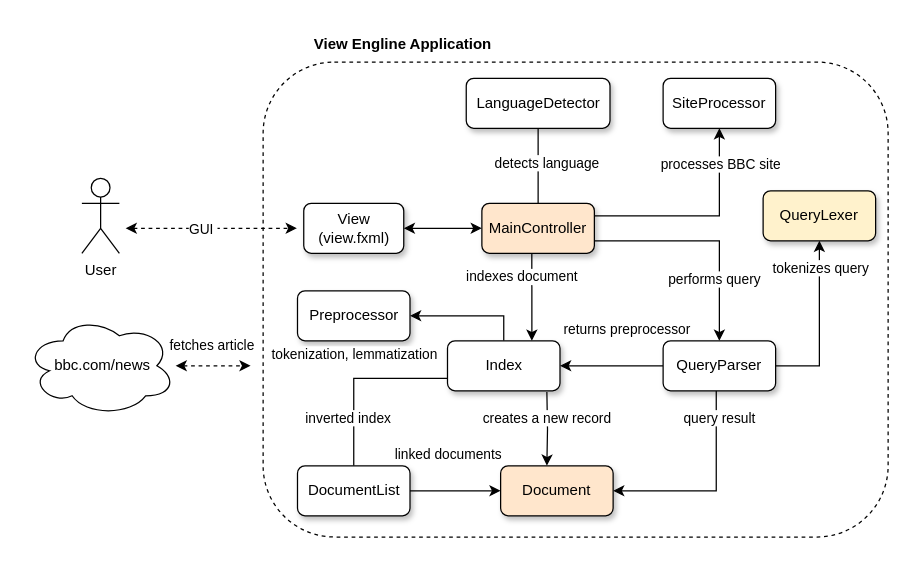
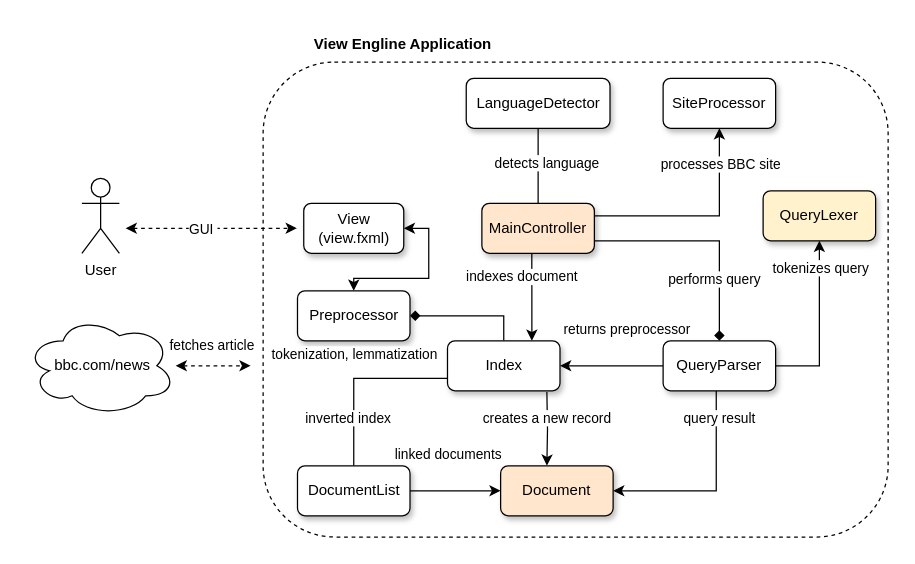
  <mxCell id="0" />
  <mxCell id="1" parent="0" />
- <mxCell id="2" style="edgeStyle=orthogonalEdgeStyle;rounded=0;orthogonalLoop=1;jettySize=auto;html=1;exitX=1;exitY=0.5;exitDx=0;exitDy=0;entryX=0;entryY=0.5;entryDx=0;entryDy=0;startArrow=classic;startFill=1;" edge="1" parent="1" source="3" target="12"><mxGeometry relative="1" as="geometry" /></mxCell>
+ <mxCell id="2" style="edgeStyle=orthogonalEdgeStyle;rounded=0;orthogonalLoop=1;jettySize=auto;html=1;exitX=1;exitY=0.5;exitDx=0;exitDy=0;startArrow=classic;startFill=1;" edge="1" parent="1" source="3" target="35"><mxGeometry relative="1" as="geometry" /></mxCell>
  <mxCell id="3" value="View &lt;br&gt;(view.fxml)" style="rounded=1;whiteSpace=wrap;html=1;shadow=1;" vertex="1" parent="1"><mxGeometry x="242.5" y="162" width="80" height="40" as="geometry" /></mxCell>
  <mxCell id="4" style="edgeStyle=orthogonalEdgeStyle;rounded=0;orthogonalLoop=1;jettySize=auto;html=1;exitX=0.5;exitY=0;exitDx=0;exitDy=0;entryX=0.5;entryY=1;entryDx=0;entryDy=0;startArrow=none;startFill=0;endArrow=none;" edge="1" parent="1" source="12" target="21"><mxGeometry relative="1" as="geometry"><mxPoint x="405" y="162" as="sourcePoint" /></mxGeometry></mxCell>
  <mxCell id="5" value="detects language" style="edgeLabel;html=1;align=center;verticalAlign=middle;resizable=0;points=[];" vertex="1" connectable="0" parent="4"><mxGeometry x="0.234" y="2" relative="1" as="geometry"><mxPoint x="8" y="4" as="offset" /></mxGeometry></mxCell>
  <mxCell id="6" style="edgeStyle=orthogonalEdgeStyle;rounded=0;orthogonalLoop=1;jettySize=auto;html=1;startArrow=none;startFill=0;exitX=0.444;exitY=0.982;exitDx=0;exitDy=0;entryX=0.75;entryY=0;entryDx=0;entryDy=0;exitPerimeter=0;" edge="1" parent="1" source="12" target="19"><mxGeometry relative="1" as="geometry"><mxPoint x="405" y="202" as="sourcePoint" /></mxGeometry></mxCell>
  <mxCell id="7" value="indexes document" style="edgeLabel;html=1;align=center;verticalAlign=middle;resizable=0;points=[];" vertex="1" connectable="0" parent="6"><mxGeometry x="-0.284" y="1" relative="1" as="geometry"><mxPoint x="-9" y="-6" as="offset" /></mxGeometry></mxCell>
  <mxCell id="8" style="edgeStyle=orthogonalEdgeStyle;rounded=0;orthogonalLoop=1;jettySize=auto;html=1;exitX=1;exitY=0.25;exitDx=0;exitDy=0;entryX=0.5;entryY=1;entryDx=0;entryDy=0;startArrow=none;startFill=0;" edge="1" parent="1" source="12" target="20"><mxGeometry relative="1" as="geometry" /></mxCell>
  <mxCell id="9" value="processes BBC site" style="edgeLabel;html=1;align=center;verticalAlign=middle;resizable=0;points=[];" vertex="1" connectable="0" parent="8"><mxGeometry x="0.39" y="2" relative="1" as="geometry"><mxPoint x="2" y="-24" as="offset" /></mxGeometry></mxCell>
- <mxCell id="10" style="edgeStyle=orthogonalEdgeStyle;rounded=0;orthogonalLoop=1;jettySize=auto;html=1;exitX=1;exitY=0.75;exitDx=0;exitDy=0;startArrow=none;startFill=0;" edge="1" parent="1" source="12" target="28"><mxGeometry relative="1" as="geometry" /></mxCell>
+ <mxCell id="10" style="edgeStyle=orthogonalEdgeStyle;rounded=0;orthogonalLoop=1;jettySize=auto;html=1;exitX=1;exitY=0.75;exitDx=0;exitDy=0;startArrow=none;startFill=0;endArrow=diamond;" edge="1" parent="1" source="12" target="28"><mxGeometry relative="1" as="geometry" /></mxCell>
  <mxCell id="11" value="performs query" style="edgeLabel;html=1;align=center;verticalAlign=middle;resizable=0;points=[];" vertex="1" connectable="0" parent="10"><mxGeometry x="0.233" y="-1" relative="1" as="geometry"><mxPoint x="-4" y="19" as="offset" /></mxGeometry></mxCell>
  <mxCell id="12" value="MainController" style="rounded=1;whiteSpace=wrap;html=1;shadow=1;fillColor=#ffe6cc;" vertex="1" parent="1"><mxGeometry x="385" y="162" width="90" height="40" as="geometry" /></mxCell>
  <mxCell id="13" value="User" style="shape=umlActor;verticalLabelPosition=bottom;verticalAlign=top;html=1;outlineConnect=0;" vertex="1" parent="1"><mxGeometry x="65" y="142" width="30" height="60" as="geometry" /></mxCell>
  <mxCell id="14" style="edgeStyle=orthogonalEdgeStyle;rounded=0;orthogonalLoop=1;jettySize=auto;html=1;startArrow=none;startFill=0;entryX=0.411;entryY=0;entryDx=0;entryDy=0;entryPerimeter=0;" edge="1" parent="1" target="30"><mxGeometry relative="1" as="geometry"><mxPoint x="437" y="313" as="sourcePoint" /><mxPoint x="437" y="362" as="targetPoint" /></mxGeometry></mxCell>
  <mxCell id="15" value="creates a new record" style="edgeLabel;html=1;align=center;verticalAlign=middle;resizable=0;points=[];" vertex="1" connectable="0" parent="14"><mxGeometry x="0.358" relative="1" as="geometry"><mxPoint y="-19" as="offset" /></mxGeometry></mxCell>
  <mxCell id="16" style="edgeStyle=orthogonalEdgeStyle;rounded=0;orthogonalLoop=1;jettySize=auto;html=1;exitX=0;exitY=0.75;exitDx=0;exitDy=0;startArrow=none;startFill=0;endArrow=none;" edge="1" parent="1" source="19" target="32"><mxGeometry relative="1" as="geometry" /></mxCell>
  <mxCell id="17" value="inverted index" style="edgeLabel;html=1;align=center;verticalAlign=middle;resizable=0;points=[];" vertex="1" connectable="0" parent="16"><mxGeometry x="-0.013" y="-1" relative="1" as="geometry"><mxPoint x="-8" y="32" as="offset" /></mxGeometry></mxCell>
- <mxCell id="18" style="edgeStyle=orthogonalEdgeStyle;rounded=0;orthogonalLoop=1;jettySize=auto;html=1;exitX=0.5;exitY=0;exitDx=0;exitDy=0;entryX=1;entryY=0.5;entryDx=0;entryDy=0;startArrow=none;startFill=0;" edge="1" parent="1" source="19" target="35"><mxGeometry relative="1" as="geometry" /></mxCell>
+ <mxCell id="18" style="edgeStyle=orthogonalEdgeStyle;rounded=0;orthogonalLoop=1;jettySize=auto;html=1;exitX=0.5;exitY=0;exitDx=0;exitDy=0;entryX=1;entryY=0.5;entryDx=0;entryDy=0;startArrow=none;startFill=0;endArrow=diamond;" edge="1" parent="1" source="19" target="35"><mxGeometry relative="1" as="geometry" /></mxCell>
  <mxCell id="19" value="Index" style="rounded=1;whiteSpace=wrap;html=1;shadow=1;" vertex="1" parent="1"><mxGeometry x="357.5" y="272" width="90" height="40" as="geometry" /></mxCell>
  <mxCell id="20" value="SiteProcessor" style="rounded=1;whiteSpace=wrap;html=1;shadow=1;" vertex="1" parent="1"><mxGeometry x="530" y="62" width="90" height="40" as="geometry" /></mxCell>
  <mxCell id="21" value="LanguageDetector" style="rounded=1;whiteSpace=wrap;html=1;shadow=1;" vertex="1" parent="1"><mxGeometry x="372.5" y="62" width="115" height="40" as="geometry" /></mxCell>
  <mxCell id="22" style="edgeStyle=orthogonalEdgeStyle;rounded=0;orthogonalLoop=1;jettySize=auto;html=1;exitX=0;exitY=0.5;exitDx=0;exitDy=0;entryX=1;entryY=0.5;entryDx=0;entryDy=0;startArrow=none;startFill=0;" edge="1" parent="1" source="28" target="19"><mxGeometry relative="1" as="geometry" /></mxCell>
  <mxCell id="23" value="returns preprocessor" style="edgeLabel;html=1;align=center;verticalAlign=middle;resizable=0;points=[];" vertex="1" connectable="0" parent="22"><mxGeometry x="-0.112" y="-2" relative="1" as="geometry"><mxPoint x="7" y="-28" as="offset" /></mxGeometry></mxCell>
  <mxCell id="24" style="edgeStyle=orthogonalEdgeStyle;rounded=0;orthogonalLoop=1;jettySize=auto;html=1;exitX=0.5;exitY=1;exitDx=0;exitDy=0;entryX=1;entryY=0.5;entryDx=0;entryDy=0;startArrow=none;startFill=0;" edge="1" parent="1" target="30"><mxGeometry relative="1" as="geometry"><mxPoint x="572.5" y="312" as="sourcePoint" /><Array as="points"><mxPoint x="572" y="392" /></Array></mxGeometry></mxCell>
  <mxCell id="25" value="query result" style="edgeLabel;html=1;align=center;verticalAlign=middle;resizable=0;points=[];" vertex="1" connectable="0" parent="24"><mxGeometry x="0.008" relative="1" as="geometry"><mxPoint x="4" y="-59" as="offset" /></mxGeometry></mxCell>
  <mxCell id="26" style="edgeStyle=orthogonalEdgeStyle;rounded=0;orthogonalLoop=1;jettySize=auto;html=1;exitX=1;exitY=0.5;exitDx=0;exitDy=0;entryX=0.5;entryY=1;entryDx=0;entryDy=0;startArrow=none;startFill=0;" edge="1" parent="1" source="28" target="29"><mxGeometry relative="1" as="geometry" /></mxCell>
  <mxCell id="27" value="tokenizes query" style="edgeLabel;html=1;align=center;verticalAlign=middle;resizable=0;points=[];" vertex="1" connectable="0" parent="26"><mxGeometry x="0.551" y="-2" relative="1" as="geometry"><mxPoint x="-2" y="-9" as="offset" /></mxGeometry></mxCell>
  <mxCell id="28" value="QueryParser" style="rounded=1;whiteSpace=wrap;html=1;shadow=1;" vertex="1" parent="1"><mxGeometry x="530" y="272" width="90" height="40" as="geometry" /></mxCell>
  <mxCell id="29" value="QueryLexer" style="rounded=1;whiteSpace=wrap;html=1;shadow=1;fillColor=#fff2cc;" vertex="1" parent="1"><mxGeometry x="610" y="152" width="90" height="40" as="geometry" /></mxCell>
  <mxCell id="30" value="Document" style="rounded=1;whiteSpace=wrap;html=1;shadow=1;fillColor=#ffe6cc;" vertex="1" parent="1"><mxGeometry x="400" y="372" width="90" height="40" as="geometry" /></mxCell>
  <mxCell id="31" style="edgeStyle=orthogonalEdgeStyle;rounded=0;orthogonalLoop=1;jettySize=auto;html=1;exitX=1;exitY=0.5;exitDx=0;exitDy=0;entryX=0;entryY=0.5;entryDx=0;entryDy=0;startArrow=none;startFill=0;" edge="1" parent="1" source="32" target="30"><mxGeometry relative="1" as="geometry" /></mxCell>
  <mxCell id="32" value="DocumentList" style="rounded=1;whiteSpace=wrap;html=1;shadow=1;" vertex="1" parent="1"><mxGeometry x="237.5" y="372" width="90" height="40" as="geometry" /></mxCell>
  <mxCell id="33" value="" style="endArrow=classic;dashed=1;html=1;rounded=0;entryX=0;entryY=0.5;entryDx=0;entryDy=0;endFill=1;startArrow=classic;startFill=1;" edge="1" parent="1"><mxGeometry width="50" height="50" relative="1" as="geometry"><mxPoint x="100" y="182" as="sourcePoint" /><mxPoint x="237" y="182" as="targetPoint" /></mxGeometry></mxCell>
  <mxCell id="34" value="GUI&amp;nbsp;" style="edgeLabel;html=1;align=center;verticalAlign=middle;resizable=0;points=[];" vertex="1" connectable="0" parent="33"><mxGeometry x="0.275" relative="1" as="geometry"><mxPoint x="-26" as="offset" /></mxGeometry></mxCell>
  <mxCell id="35" value="Preprocessor" style="rounded=1;whiteSpace=wrap;html=1;shadow=1;" vertex="1" parent="1"><mxGeometry x="237.5" y="232" width="90" height="40" as="geometry" /></mxCell>
  <mxCell id="36" value="tokenization, lemmatization" style="edgeLabel;html=1;align=center;verticalAlign=middle;resizable=0;points=[];" vertex="1" connectable="0" parent="1"><mxGeometry x="282.498" y="282" as="geometry" /></mxCell>
  <mxCell id="37" value="linked documents" style="edgeLabel;html=1;align=center;verticalAlign=middle;resizable=0;points=[];" vertex="1" connectable="0" parent="1"><mxGeometry x="357.503" y="362" as="geometry" /></mxCell>
  <mxCell id="38" value="" style="rounded=1;whiteSpace=wrap;html=1;fillColor=none;dashed=1;" vertex="1" parent="1"><mxGeometry x="210" y="49" width="500" height="380" as="geometry" /></mxCell>
  <mxCell id="39" value="View Engline Application" style="text;html=1;strokeColor=none;fillColor=none;align=center;verticalAlign=middle;whiteSpace=wrap;rounded=0;dashed=1;fontStyle=1" vertex="1" parent="1"><mxGeometry x="238" y="20" width="168" height="30" as="geometry" /></mxCell>
  <mxCell id="40" style="edgeStyle=orthogonalEdgeStyle;rounded=0;orthogonalLoop=1;jettySize=auto;html=1;startArrow=classic;startFill=1;dashed=1;" edge="1" parent="1" source="42"><mxGeometry relative="1" as="geometry"><mxPoint x="520" y="-28" as="sourcePoint" /><mxPoint x="200" y="292" as="targetPoint" /></mxGeometry></mxCell>
  <mxCell id="41" value="fetches article" style="edgeLabel;html=1;align=center;verticalAlign=middle;resizable=0;points=[];" vertex="1" connectable="0" parent="40"><mxGeometry x="-0.137" y="-2" relative="1" as="geometry"><mxPoint x="2" y="-19" as="offset" /></mxGeometry></mxCell>
  <mxCell id="42" value="&amp;nbsp;bbc.com/news" style="ellipse;shape=cloud;whiteSpace=wrap;html=1;fillColor=none;" vertex="1" parent="1"><mxGeometry x="20" y="252" width="120" height="80" as="geometry" /></mxCell>
